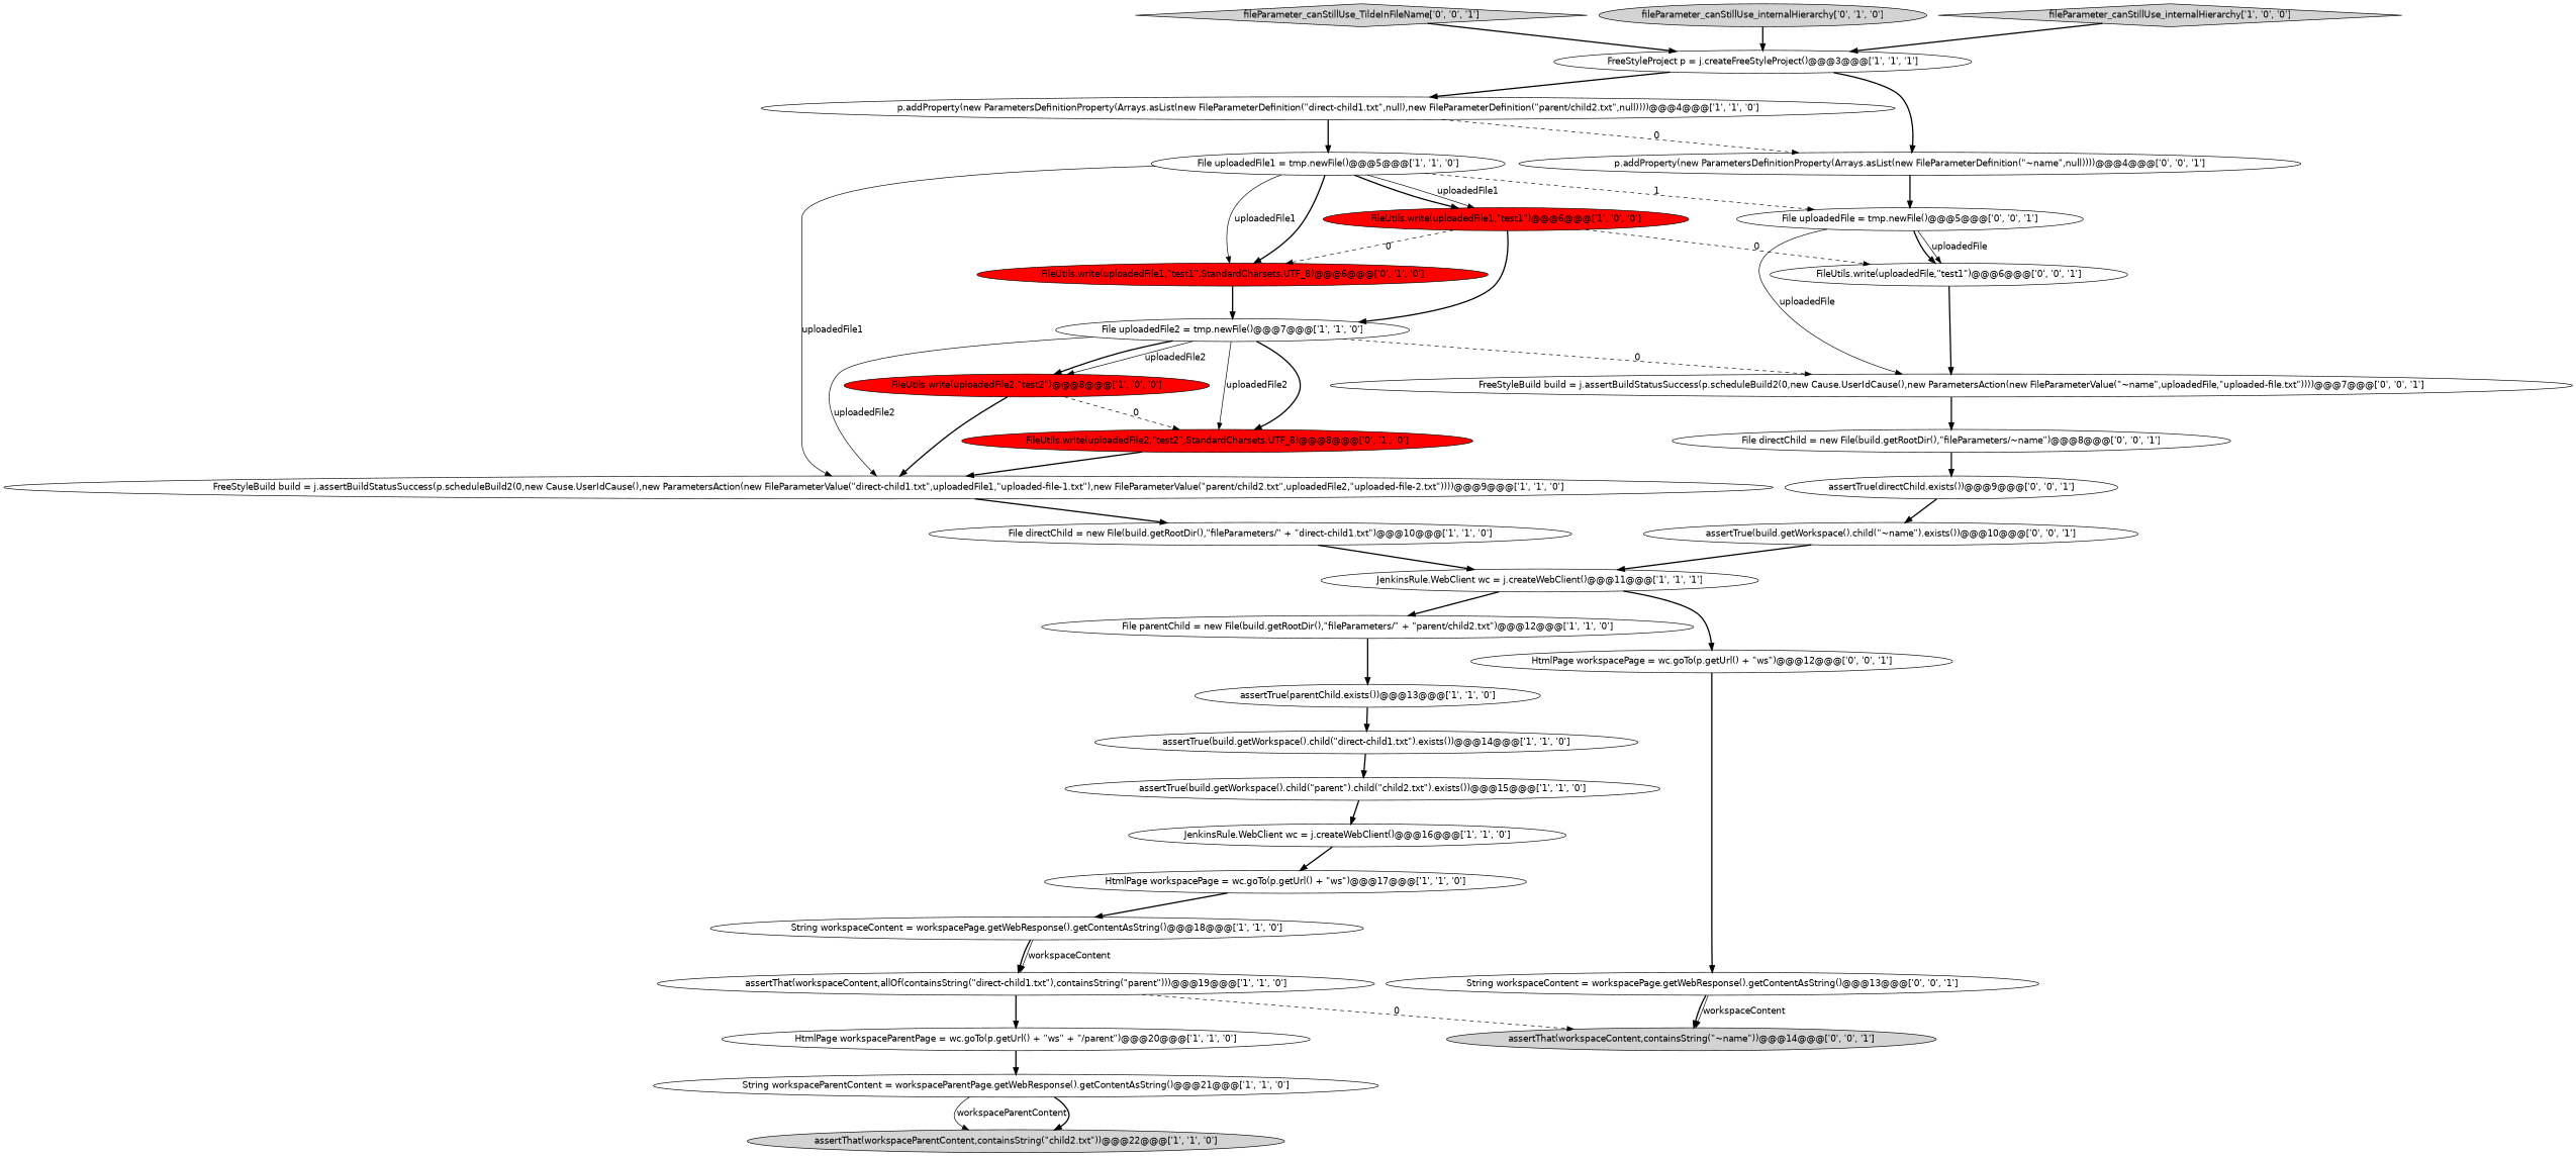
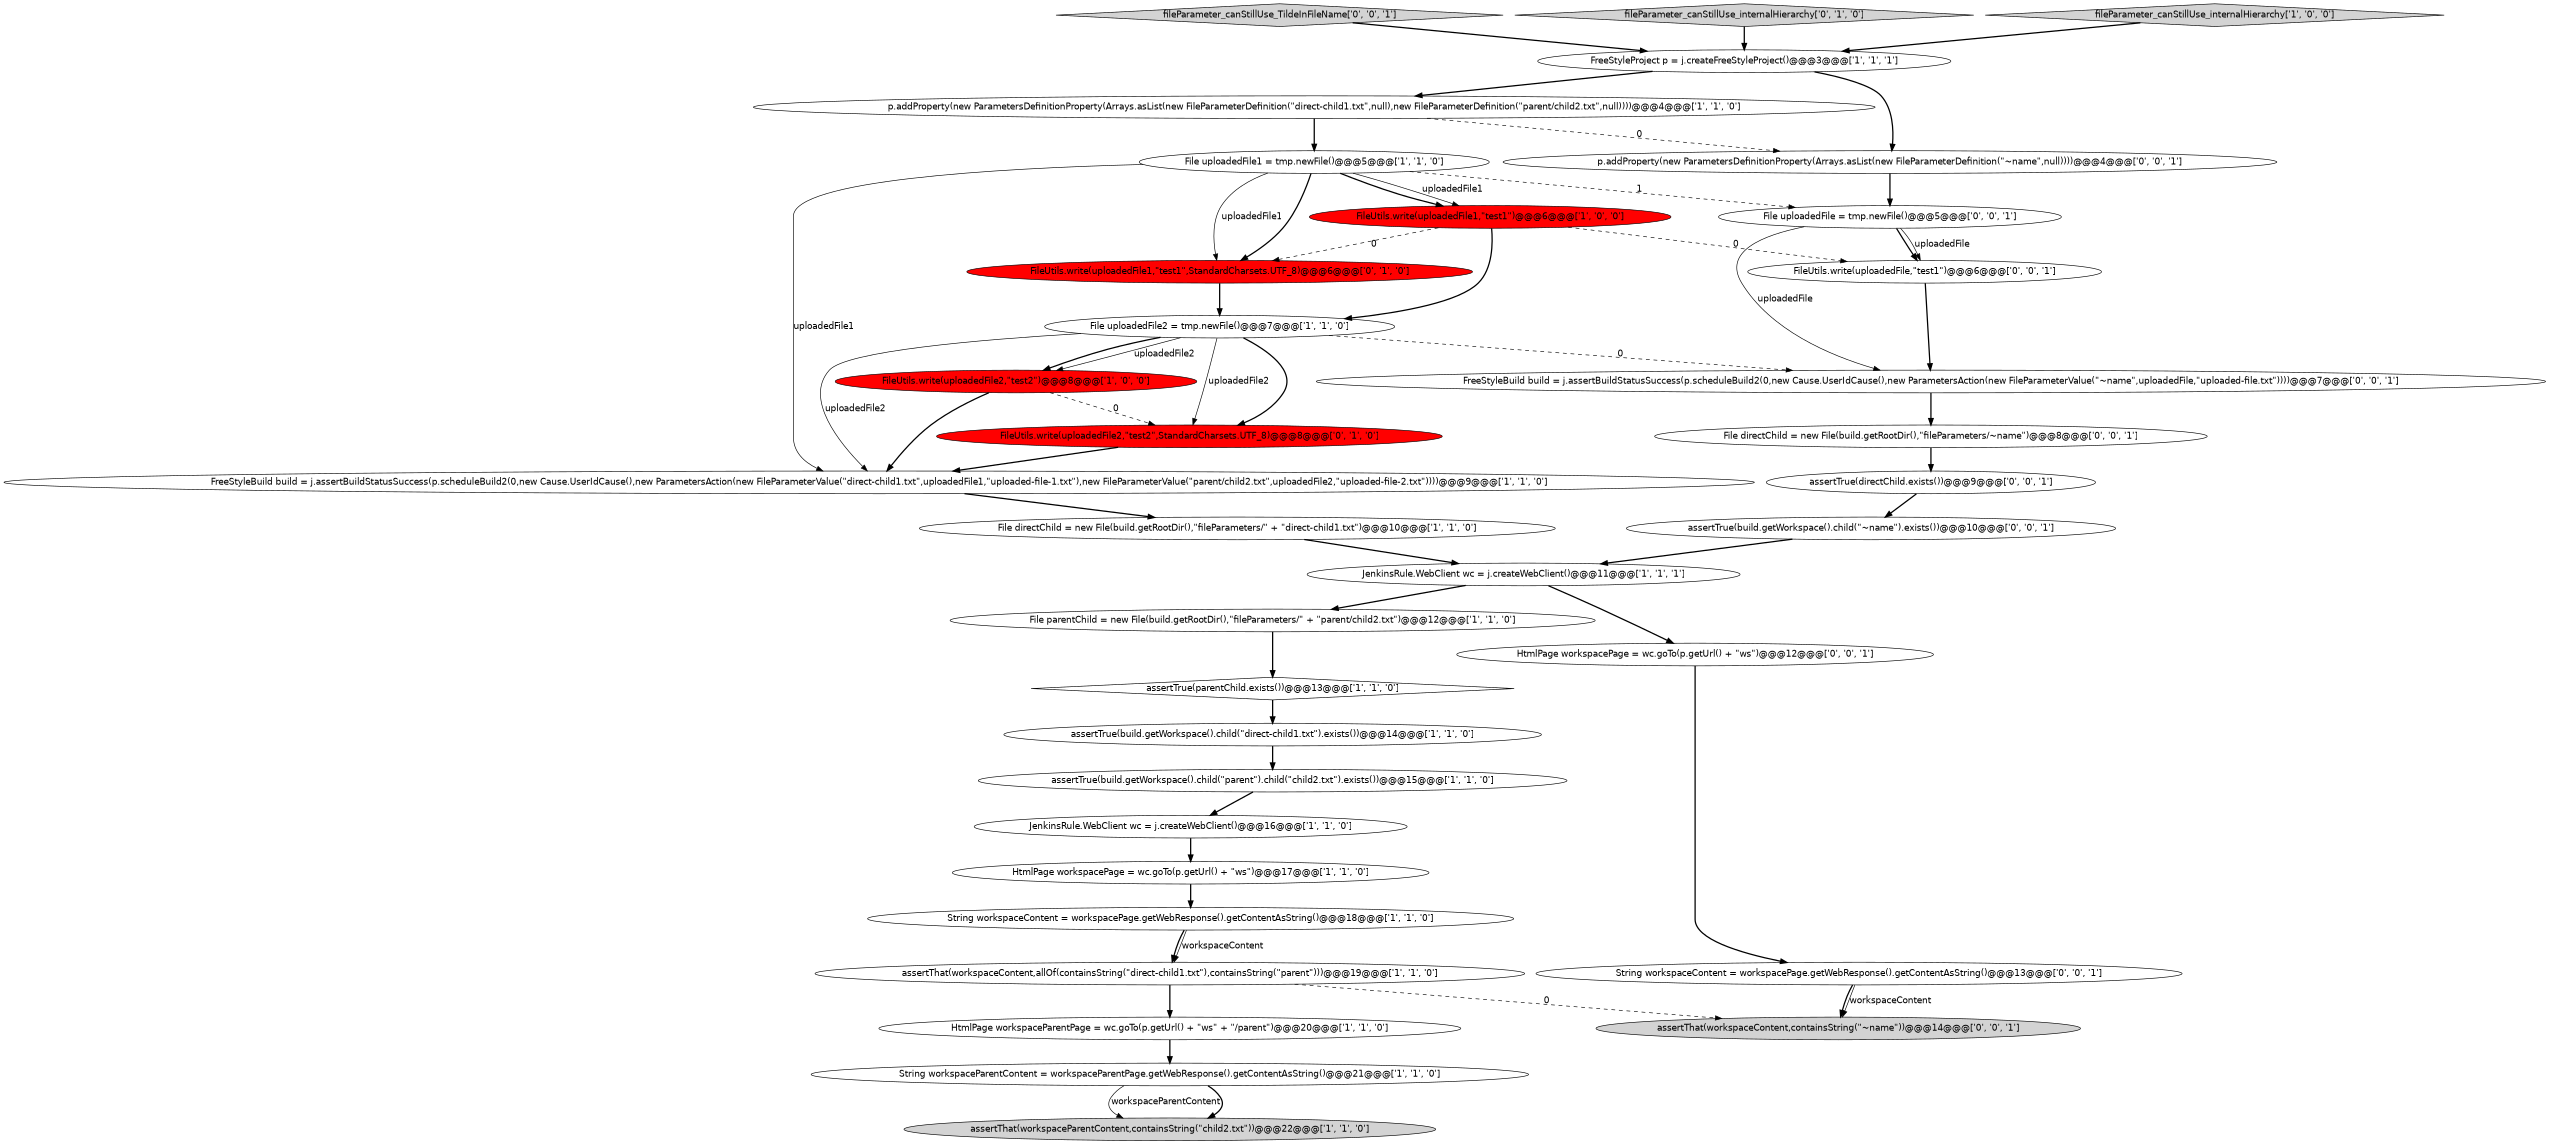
  digraph {
    fontname="DejaVu Sans"
    node [fillcolor=white fontname="DejaVu Sans" shape=ellipse style=filled]
    edge [fontname="DejaVu Sans" style=bold]
    n1 [label="HtmlPage workspacePage = wc.goTo(p.getUrl() + \"ws\")@@@17@@@['1', '1', '0']"]
    n2 [label="String workspaceContent = workspacePage.getWebResponse().getContentAsString()@@@18@@@['1', '1', '0']"]
    n3 [label="assertThat(workspaceContent,allOf(containsString(\"direct-child1.txt\"),containsString(\"parent\")))@@@19@@@['1', '1', '0']"]
    n4 [label="p.addProperty(new ParametersDefinitionProperty(Arrays.asList(new FileParameterDefinition(\"direct-child1.txt\",null),new FileParameterDefinition(\"parent/child2.txt\",null))))@@@4@@@['1', '1', '0']"]
    n5 [label="p.addProperty(new ParametersDefinitionProperty(Arrays.asList(new FileParameterDefinition(\"~name\",null))))@@@4@@@['0', '0', '1']"]
    n6 [label="File uploadedFile1 = tmp.newFile()@@@5@@@['1', '1', '0']"]
    n7 [label="File uploadedFile = tmp.newFile()@@@5@@@['0', '0', '1']"]
    n8 [label="FreeStyleBuild build = j.assertBuildStatusSuccess(p.scheduleBuild2(0,new Cause.UserIdCause(),new ParametersAction(new FileParameterValue(\"direct-child1.txt\",uploadedFile1,\"uploaded-file-1.txt\"),new FileParameterValue(\"parent/child2.txt\",uploadedFile2,\"uploaded-file-2.txt\"))))@@@9@@@['1', '1', '0']"]
    n9 [fillcolor=red label="FileUtils.write(uploadedFile1,\"test1\")@@@6@@@['1', '0', '0']"]
    n10 [fillcolor=red label="FileUtils.write(uploadedFile1,\"test1\",StandardCharsets.UTF_8)@@@6@@@['0', '1', '0']"]
    n11 [fillcolor=lightgray label="assertThat(workspaceContent,containsString(\"~name\"))@@@14@@@['0', '0', '1']"]
    n12 [label="HtmlPage workspaceParentPage = wc.goTo(p.getUrl() + \"ws\" + \"/parent\")@@@20@@@['1', '1', '0']"]
    n13 [label="String workspaceParentContent = workspaceParentPage.getWebResponse().getContentAsString()@@@21@@@['1', '1', '0']"]
    n14 [label="FreeStyleBuild build = j.assertBuildStatusSuccess(p.scheduleBuild2(0,new Cause.UserIdCause(),new ParametersAction(new FileParameterValue(\"~name\",uploadedFile,\"uploaded-file.txt\"))))@@@7@@@['0', '0', '1']"]
    n15 [label="FileUtils.write(uploadedFile,\"test1\")@@@6@@@['0', '0', '1']"]
    n16 [label="File uploadedFile2 = tmp.newFile()@@@7@@@['1', '1', '0']"]
    n17 [fillcolor=red label="FileUtils.write(uploadedFile2,\"test2\",StandardCharsets.UTF_8)@@@8@@@['0', '1', '0']"]
    n18 [fillcolor=red label="FileUtils.write(uploadedFile2,\"test2\")@@@8@@@['1', '0', '0']"]
    n19 [label="File directChild = new File(build.getRootDir(),\"fileParameters/\" + \"direct-child1.txt\")@@@10@@@['1', '1', '0']"]
    n20 [label="File directChild = new File(build.getRootDir(),\"fileParameters/~name\")@@@8@@@['0', '0', '1']"]
    n21 [label="assertTrue(build.getWorkspace().child(\"~name\").exists())@@@10@@@['0', '0', '1']"]
    n22 [label="JenkinsRule.WebClient wc = j.createWebClient()@@@11@@@['1', '1', '1']"]
    n23 [label="File parentChild = new File(build.getRootDir(),\"fileParameters/\" + \"parent/child2.txt\")@@@12@@@['1', '1', '0']"]
    n24 [label="HtmlPage workspacePage = wc.goTo(p.getUrl() + \"ws\")@@@12@@@['0', '0', '1']"]
    n25 [label="FreeStyleProject p = j.createFreeStyleProject()@@@3@@@['1', '1', '1']"]
-   n26 [label="assertTrue(parentChild.exists())@@@13@@@['1', '1', '0']"]
+   n26 [label="assertTrue(parentChild.exists())@@@13@@@['1', '1', '0']" shape=diamond]
    n27 [label="assertTrue(build.getWorkspace().child(\"direct-child1.txt\").exists())@@@14@@@['1', '1', '0']"]
    n28 [label="assertTrue(build.getWorkspace().child(\"parent\").child(\"child2.txt\").exists())@@@15@@@['1', '1', '0']"]
    n29 [fillcolor=lightgray label="fileParameter_canStillUse_TildeInFileName['0', '0', '1']" shape=diamond]
    n30 [label="JenkinsRule.WebClient wc = j.createWebClient()@@@16@@@['1', '1', '0']"]
    n31 [label="assertTrue(directChild.exists())@@@9@@@['0', '0', '1']"]
-   n32 [fillcolor=lightgray label="fileParameter_canStillUse_internalHierarchy['0', '1', '0']"]
+   n32 [fillcolor=lightgray label="fileParameter_canStillUse_internalHierarchy['0', '1', '0']" shape=diamond]
    n33 [label="String workspaceContent = workspacePage.getWebResponse().getContentAsString()@@@13@@@['0', '0', '1']"]
    n34 [fillcolor=lightgray label="assertThat(workspaceParentContent,containsString(\"child2.txt\"))@@@22@@@['1', '1', '0']"]
    n35 [fillcolor=lightgray label="fileParameter_canStillUse_internalHierarchy['1', '0', '0']" shape=diamond]
    n1 -> n2
    n2 -> n3
    n2 -> n3 [label=workspaceContent style=solid]
    n3 -> n11 [label=0 style=dashed]
    n3 -> n12
    n4 -> n5 [label=0 style=dashed]
    n4 -> n6
    n5 -> n7
    n6 -> n7 [label=1 style=dashed]
    n6 -> n8 [label=uploadedFile1 style=solid]
    n6 -> n9
    n6 -> n9 [label=uploadedFile1 style=solid]
    n6 -> n10 [label=uploadedFile1 style=solid]
    n6 -> n10
    n7 -> n14 [label=uploadedFile style=solid]
    n7 -> n15
    n7 -> n15 [label=uploadedFile style=solid]
    n8 -> n19
    n9 -> n10 [label=0 style=dashed]
    n9 -> n15 [label=0 style=dashed]
    n9 -> n16
    n10 -> n16
    n12 -> n13
    n13 -> n34 [label=workspaceParentContent style=solid]
    n13 -> n34
    n14 -> n20
    n15 -> n14
    n16 -> n8 [label=uploadedFile2 style=solid]
    n16 -> n14 [label=0 style=dashed]
    n16 -> n17
    n16 -> n17 [label=uploadedFile2 style=solid]
    n16 -> n18
    n16 -> n18 [label=uploadedFile2 style=solid]
    n17 -> n8
    n18 -> n8
    n18 -> n17 [label=0 style=dashed]
    n19 -> n22
    n20 -> n31
    n21 -> n22
    n22 -> n23
    n22 -> n24
    n23 -> n26
    n24 -> n33
    n25 -> n4
    n25 -> n5
    n26 -> n27
    n27 -> n28
    n28 -> n30
    n29 -> n25
    n30 -> n1
    n31 -> n21
    n32 -> n25
    n33 -> n11
    n33 -> n11 [label=workspaceContent style=solid]
    n35 -> n25
  }
